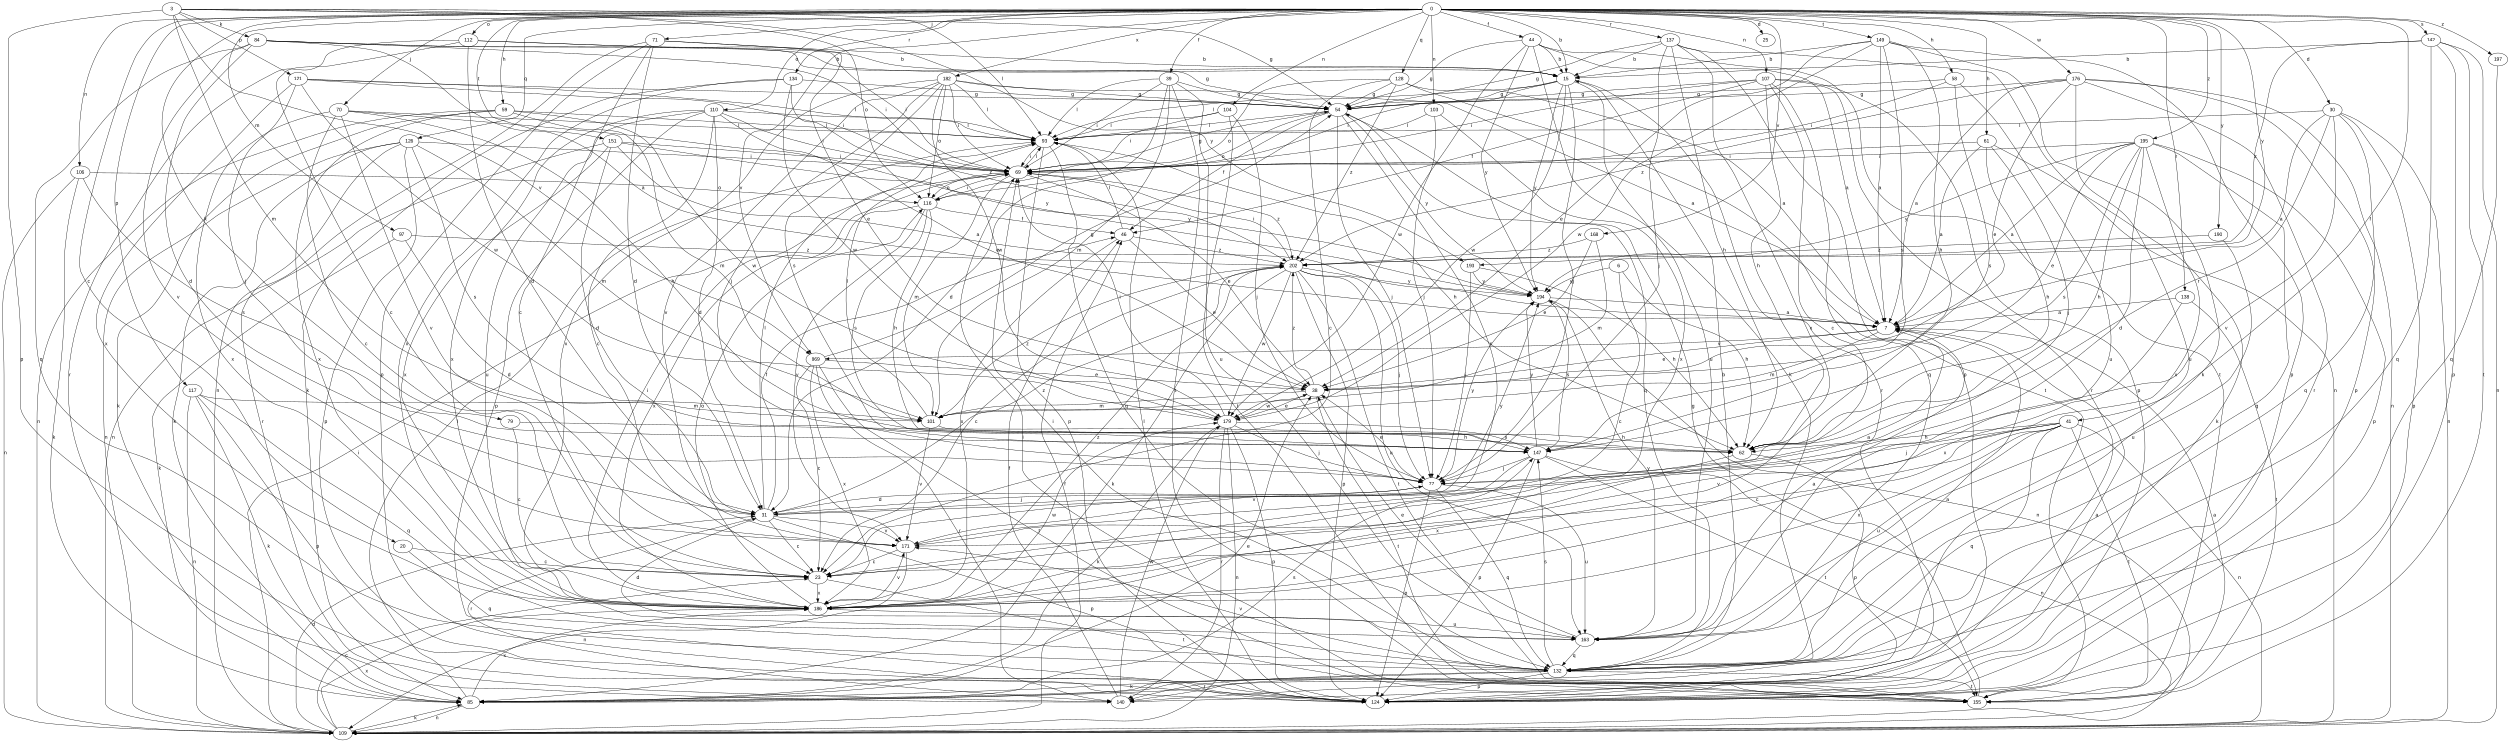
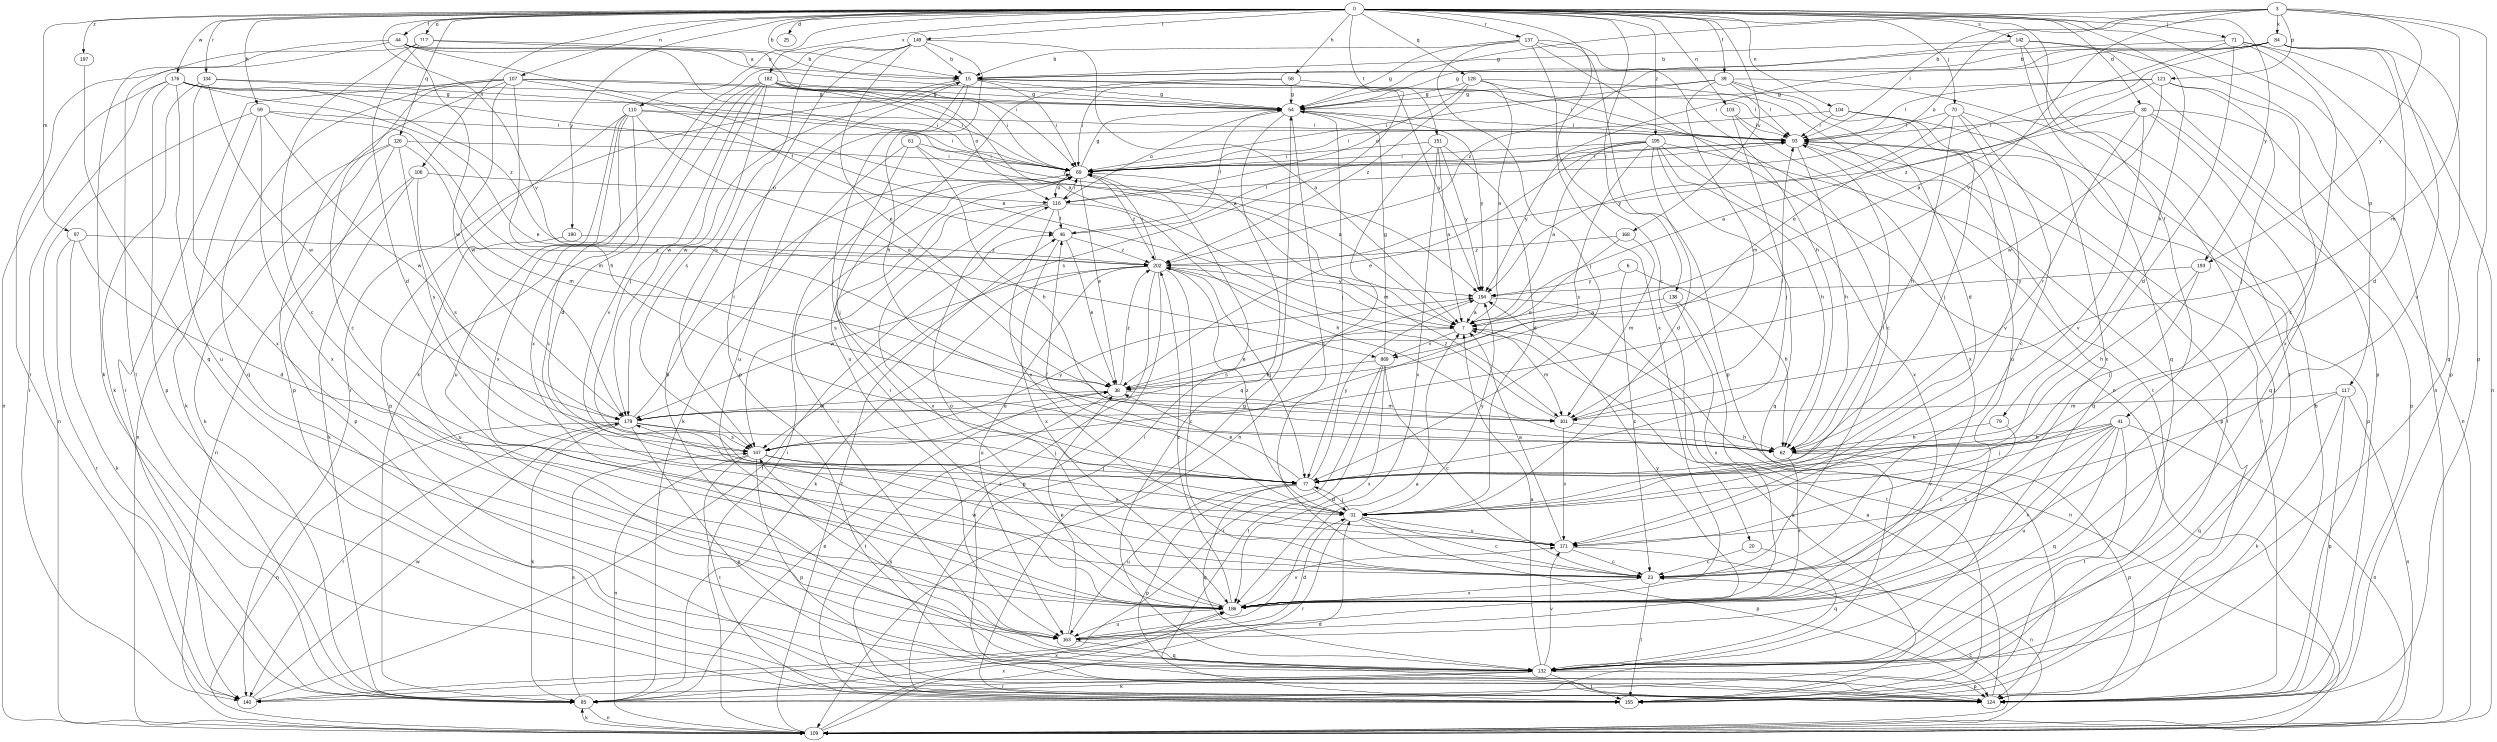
  strict digraph {
    fontname="Liberation Sans"
    node [fontname="Liberation Sans"]
    edge [fontname="Liberation Sans"]
    0
    15
    20
    25
    30
    39
    41
    44
    58
    59
    61
    70
    71
    79
    97
    103
    104
    106
    107
    110
    112
    117
    126
    128
    134
    137
    138
    142
    149
    151
    168
    n32 [label=869]
    176
    182
    190
    193
    195
    197
    54
    93
    194
    69
    77
    140
    163
    179
    23
    132
    124
    62
    7
    109
    171
    101
    155
    31
    186
    85
    147
    38
    202
    116
    46
    3
    84
    121
    6
    0 -> 15 [label=b]
    0 -> 20 [label=c]
    0 -> 25 [label=d]
    0 -> 30 [label=d]
    0 -> 39 [label=f]
    0 -> 41 [label=f]
    0 -> 44 [label=f]
    0 -> 58 [label=h]
    0 -> 59 [label=h]
-   0 -> 61 [label=h]
    0 -> 70 [label=j]
    0 -> 71 [label=j]
    0 -> 79 [label=k]
    0 -> 97 [label=m]
    0 -> 103 [label=n]
    0 -> 104 [label=n]
    0 -> 106 [label=n]
    0 -> 107 [label=n]
    0 -> 110 [label=o]
    0 -> 112 [label=o]
    0 -> 117 [label=p]
    0 -> 126 [label=q]
    0 -> 128 [label=q]
    0 -> 134 [label=r]
    0 -> 137 [label=r]
    0 -> 138 [label=r]
    0 -> 142 [label=s]
    0 -> 149 [label=t]
    0 -> 151 [label=t]
    0 -> 168 [label=v]
    0 -> n32 [label=v]
    0 -> 176 [label=w]
    0 -> 182 [label=x]
    0 -> 190 [label=y]
    0 -> 193 [label=y]
    0 -> 195 [label=z]
    0 -> 197 [label=z]
    15 -> 54 [label=g]
    15 -> 93 [label=l]
    15 -> 194 [label=y]
    15 -> 69 [label=i]
    15 -> 77 [label=j]
    15 -> 140 [label=r]
    15 -> 163 [label=u]
    15 -> 179 [label=w]
    20 -> 23 [label=c]
    20 -> 132 [label=q]
    30 -> 93 [label=l]
    30 -> 132 [label=q]
    30 -> 124 [label=p]
    30 -> 62 [label=r]
    30 -> 7 [label=a]
    30 -> 109 [label=n]
    30 -> 171 [label=v]
    39 -> 54 [label=g]
    39 -> 93 [label=l]
    39 -> 69 [label=i]
    39 -> 163 [label=u]
    39 -> 101 [label=m]
    39 -> 155 [label=t]
    39 -> 31 [label=d]
    41 -> 77 [label=j]
    41 -> 163 [label=u]
    41 -> 23 [label=c]
    41 -> 132 [label=q]
    41 -> 62 [label=h]
    41 -> 109 [label=n]
    41 -> 171 [label=v]
    41 -> 155 [label=t]
    41 -> 186 [label=x]
-   44 -> 15 [label=b]
+   44 -> 15 [label=a]
    44 -> 54 [label=g]
    44 -> 194 [label=y]
    44 -> 179 [label=w]
    44 -> 7 [label=a]
    44 -> 155 [label=t]
    44 -> 85 [label=k]
    58 -> 54 [label=g]
    58 -> 69 [label=i]
    58 -> 163 [label=u]
    58 -> 147 [label=s]
    59 -> 93 [label=l]
    59 -> 179 [label=w]
    59 -> 109 [label=n]
    59 -> 101 [label=m]
    59 -> 186 [label=x]
    59 -> 85 [label=k]
    61 -> 69 [label=i]
    61 -> 77 [label=j]
    61 -> 62 [label=h]
    61 -> 7 [label=a]
    61 -> 85 [label=k]
    70 -> 93 [label=l]
    70 -> 194 [label=y]
    70 -> 23 [label=c]
    70 -> 62 [label=h]
    70 -> 171 [label=v]
    70 -> 186 [label=x]
    71 -> 15 [label=b]
    71 -> 23 [label=c]
    71 -> 124 [label=p]
    71 -> 109 [label=n]
    71 -> 31 [label=d]
    71 -> 38 [label=e]
    79 -> 23 [label=c]
    79 -> 62 [label=h]
    97 -> 31 [label=d]
    97 -> 85 [label=k]
    97 -> 202 [label=z]
    103 -> 93 [label=l]
    103 -> 77 [label=j]
    103 -> 186 [label=x]
    104 -> 93 [label=l]
    104 -> 69 [label=i]
    104 -> 77 [label=j]
-   104 -> 155 [label=t]
+   104 -> 155 [label=b]
    106 -> 109 [label=n]
    106 -> 85 [label=k]
    106 -> 147 [label=s]
    106 -> 116 [label=o]
    107 -> 54 [label=g]
    107 -> 69 [label=i]
    107 -> 140 [label=r]
    107 -> 23 [label=c]
    107 -> 132 [label=q]
    107 -> 124 [label=p]
    107 -> 62 [label=h]
    107 -> 46 [label=f]
    110 -> 93 [label=l]
    110 -> 69 [label=i]
    110 -> 163 [label=u]
    110 -> 23 [label=c]
    110 -> 124 [label=p]
    110 -> 31 [label=d]
    110 -> 186 [label=x]
    110 -> 38 [label=e]
    112 -> 15 [label=b]
    112 -> 69 [label=i]
    112 -> 140 [label=r]
    112 -> 23 [label=c]
    112 -> 31 [label=d]
    117 -> 132 [label=q]
    117 -> 124 [label=p]
    117 -> 109 [label=n]
    117 -> 101 [label=m]
    117 -> 85 [label=k]
    126 -> 69 [label=i]
-   126 -> 140 [label=r]
+   97 -> 140 [label=r]
    126 -> 124 [label=p]
    126 -> 109 [label=n]
    126 -> 101 [label=m]
    126 -> 85 [label=k]
    126 -> 147 [label=s]
    128 -> 54 [label=g]
    128 -> 23 [label=c]
    128 -> 7 [label=a]
    128 -> 155 [label=t]
    128 -> 202 [label=z]
    128 -> 116 [label=o]
    134 -> 54 [label=g]
    134 -> 69 [label=i]
    134 -> 179 [label=w]
    134 -> 186 [label=x]
    134 -> 85 [label=k]
    137 -> 15 [label=b]
    137 -> 54 [label=g]
    137 -> 77 [label=j]
    137 -> 124 [label=p]
    137 -> 62 [label=h]
    137 -> 109 [label=n]
    137 -> 186 [label=x]
    138 -> 7 [label=a]
    138 -> 155 [label=t]
    138 -> 186 [label=x]
    142 -> 15 [label=b]
    142 -> 132 [label=q]
    142 -> 124 [label=p]
    142 -> 109 [label=n]
    142 -> 155 [label=t]
    142 -> 202 [label=z]
    149 -> 15 [label=b]
-   149 -> 179 [label=w]
+   107 -> 179 [label=w]
    149 -> 124 [label=p]
    149 -> 62 [label=h]
    149 -> 7 [label=a]
    149 -> 85 [label=k]
    149 -> 147 [label=s]
    149 -> 38 [label=e]
    151 -> 194 [label=y]
    151 -> 69 [label=i]
    151 -> 7 [label=a]
    151 -> 109 [label=n]
    151 -> 31 [label=d]
    151 -> 186 [label=x]
    168 -> 101 [label=m]
    168 -> 38 [label=e]
    168 -> 202 [label=z]
    n32 -> 54 [label=g]
    n32 -> 140 [label=r]
    n32 -> 23 [label=c]
    n32 -> 155 [label=t]
    n32 -> 186 [label=x]
    n32 -> 38 [label=e]
    176 -> 54 [label=g]
    176 -> 140 [label=r]
    176 -> 163 [label=u]
    176 -> 124 [label=p]
    176 -> 7 [label=a]
    176 -> 109 [label=n]
    176 -> 38 [label=e]
    176 -> 202 [label=z]
    182 -> 54 [label=g]
    182 -> 93 [label=l]
    182 -> 69 [label=i]
    182 -> 77 [label=j]
    182 -> 179 [label=w]
    182 -> 7 [label=a]
    182 -> 171 [label=v]
    182 -> 186 [label=x]
    182 -> 147 [label=s]
    182 -> 116 [label=o]
    190 -> 163 [label=u]
    190 -> 202 [label=z]
    193 -> 194 [label=y]
    193 -> 77 [label=j]
    193 -> 62 [label=h]
    195 -> 194 [label=y]
    195 -> 69 [label=i]
    195 -> 132 [label=q]
    195 -> 124 [label=p]
    195 -> 62 [label=h]
    195 -> 7 [label=a]
    195 -> 31 [label=d]
    195 -> 186 [label=x]
    195 -> 147 [label=s]
    195 -> 38 [label=e]
    197 -> 132 [label=q]
    54 -> 93 [label=l]
    54 -> 194 [label=y]
    54 -> 77 [label=j]
    54 -> 23 [label=c]
    54 -> 132 [label=q]
    54 -> 116 [label=o]
    54 -> 46 [label=f]
    93 -> 69 [label=i]
    93 -> 132 [label=q]
    93 -> 124 [label=p]
    93 -> 62 [label=h]
    194 -> 7 [label=a]
    194 -> 109 [label=n]
    194 -> 147 [label=s]
    69 -> 54 [label=g]
    69 -> 93 [label=l]
    69 -> 101 [label=m]
    69 -> 38 [label=e]
    69 -> 202 [label=z]
    69 -> 116 [label=o]
    77 -> 194 [label=y]
    77 -> 163 [label=u]
    77 -> 132 [label=q]
    77 -> 124 [label=p]
    77 -> 31 [label=d]
    77 -> 38 [label=e]
    140 -> 179 [label=w]
    140 -> 46 [label=f]
    163 -> 194 [label=y]
    163 -> 132 [label=q]
    163 -> 7 [label=a]
    163 -> 31 [label=d]
    163 -> 38 [label=e]
    179 -> 69 [label=i]
    179 -> 77 [label=j]
    179 -> 140 [label=r]
    179 -> 124 [label=p]
    179 -> 109 [label=n]
    179 -> 85 [label=k]
    179 -> 147 [label=s]
    179 -> 38 [label=e]
    23 -> 155 [label=t]
    23 -> 186 [label=x]
    132 -> 15 [label=b]
    132 -> 69 [label=i]
    132 -> 140 [label=r]
    132 -> 124 [label=p]
    132 -> 7 [label=a]
    132 -> 171 [label=v]
    132 -> 155 [label=t]
    132 -> 85 [label=k]
    132 -> 147 [label=s]
    124 -> 93 [label=l]
    124 -> 7 [label=a]
    62 -> 124 [label=p]
    62 -> 186 [label=x]
    7 -> n32 [label=v]
    7 -> 101 [label=m]
    7 -> 38 [label=e]
    109 -> 69 [label=i]
    109 -> 23 [label=c]
    109 -> 31 [label=d]
    109 -> 186 [label=x]
    109 -> 85 [label=k]
    109 -> 46 [label=f]
    171 -> 23 [label=c]
    171 -> 7 [label=a]
    171 -> 109 [label=n]
    101 -> 93 [label=l]
    101 -> 62 [label=h]
    101 -> 171 [label=v]
    101 -> 202 [label=z]
    155 -> 54 [label=g]
    155 -> 69 [label=i]
    155 -> 7 [label=a]
    31 -> 93 [label=l]
    31 -> 194 [label=y]
    31 -> 77 [label=j]
    31 -> 140 [label=r]
    31 -> 23 [label=c]
    31 -> 124 [label=p]
    31 -> 171 [label=v]
    31 -> 202 [label=z]
    31 -> 46 [label=f]
    186 -> 69 [label=i]
    186 -> 163 [label=u]
    186 -> 179 [label=w]
    186 -> 171 [label=v]
    186 -> 202 [label=z]
    186 -> 116 [label=o]
    85 -> 93 [label=l]
    85 -> 109 [label=n]
    85 -> 186 [label=x]
    85 -> 147 [label=s]
    85 -> 38 [label=e]
    147 -> 194 [label=y]
    147 -> 77 [label=j]
    147 -> 124 [label=p]
    147 -> 109 [label=n]
    147 -> 171 [label=v]
    147 -> 155 [label=t]
    38 -> 179 [label=w]
    38 -> 101 [label=m]
    38 -> 155 [label=t]
    38 -> 202 [label=z]
    202 -> 194 [label=y]
    202 -> 69 [label=i]
    202 -> 77 [label=j]
    202 -> 163 [label=u]
    202 -> 179 [label=w]
    202 -> 23 [label=c]
    202 -> 124 [label=p]
    202 -> 155 [label=t]
    202 -> 85 [label=k]
    116 -> 69 [label=i]
    116 -> 62 [label=h]
    116 -> 171 [label=v]
    116 -> 186 [label=x]
    116 -> 147 [label=s]
    116 -> 46 [label=f]
    46 -> 93 [label=l]
    46 -> 186 [label=x]
    46 -> 38 [label=e]
    46 -> 202 [label=z]
    3 -> n32 [label=v]
    3 -> 193 [label=y]
    3 -> 54 [label=g]
    3 -> 93 [label=l]
    3 -> 124 [label=p]
    3 -> 101 [label=m]
    3 -> 116 [label=o]
    3 -> 84 [label=k]
    3 -> 121 [label=p]
    84 -> 15 [label=b]
    84 -> 54 [label=g]
    84 -> 69 [label=i]
    84 -> 132 [label=q]
    84 -> 7 [label=a]
    84 -> 171 [label=v]
    84 -> 31 [label=d]
    121 -> 54 [label=g]
    121 -> 93 [label=l]
    121 -> 77 [label=j]
    121 -> 179 [label=w]
    121 -> 186 [label=x]
    121 -> 202 [label=z]
    6 -> 194 [label=y]
    6 -> 23 [label=c]
    6 -> 62 [label=h]
  }
